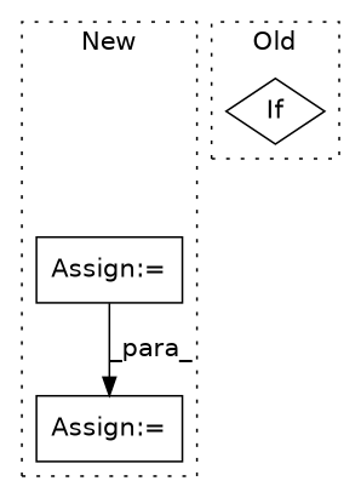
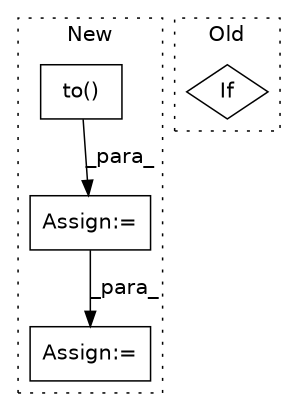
  digraph {
    fontname="DejaVu Sans"
    node [a=68 fontname="DejaVu Sans" l=3 shape=box]
    edge [fontname="DejaVu Sans"]
    n1 [label="Assign:=" s=2701]
    n2 [label="Assign:=" s=2581]
+   n3 [a=75 l="57,1" label="to()" s="2584,2652"]
    n4 [a=96 label=If s=2136 shape=diamond]
    subgraph cluster_1 {
      label=New
      style=dotted
      n1
      n2
+     n3
    }
    subgraph cluster_2 {
      label=Old
      style=dotted
      n4
    }
    n2 -> n1 [label=_para_]
+   n3 -> n2 [label=_para_]
  }
